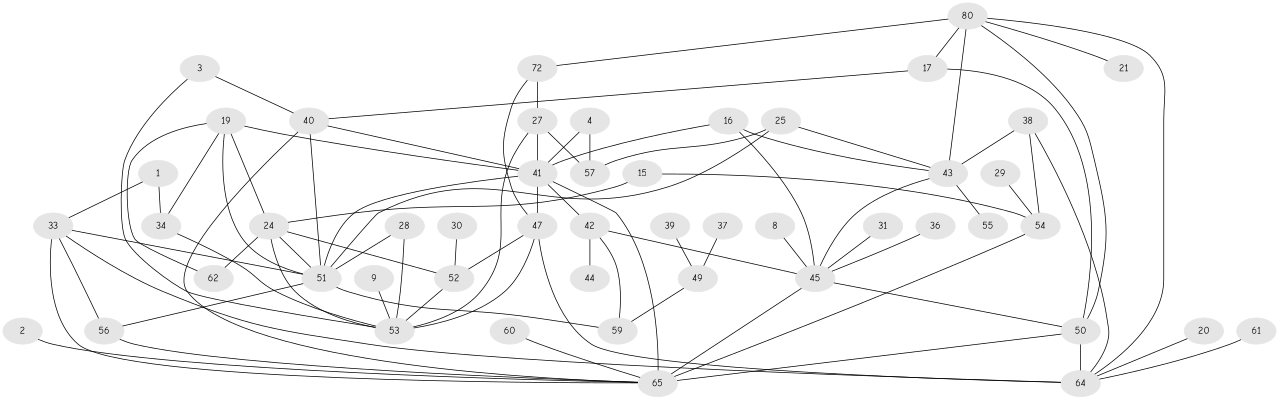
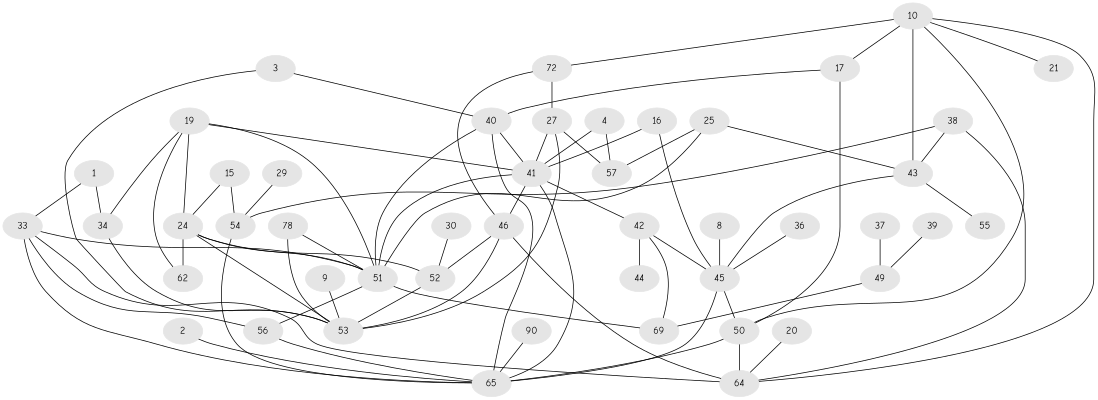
  graph {
    fontname="Comic Neue"
    node [color=gray90 fontname="Comic Neue" style=filled]
    edge [fontname="Comic Neue" weight=1.0]
    1
    33
    34
    65
    64
    51
    56
    53
    2
    3
    40
    41
    4
    57
-   47
+   47 [label=46]
    42
    8
    45
    50
    9
-   10 [label=80]
+   10
    17
    21
    n24 [label=72]
    43
    27
    55
    15
    24
    54
    62
    52
    16
    19
-   59
+   59 [label=69]
    20
    25
-   28
+   28 [label=78]
    29
    30
-   31
    36
    37
    49
    38
    39
    44
-   60
-   61
+   60 [label=90]
    1 -- 33
    1 -- 34
    33 -- 65
    33 -- 64 [weight=2.0]
    33 -- 51
    33 -- 56
    34 -- 53
    51 -- 56
    51 -- 59
    56 -- 65
    2 -- 65
    3 -- 53
    3 -- 40
    40 -- 65
    40 -- 51
    40 -- 41
    41 -- 65
    41 -- 51
    41 -- 47
    41 -- 42
    4 -- 41
    4 -- 57
    47 -- 64
    47 -- 53
    47 -- 52
    42 -- 45
    42 -- 59
    42 -- 44
    8 -- 45
    45 -- 65 [weight=2.0]
    45 -- 50
    50 -- 65
    50 -- 64 [weight=2.0]
    9 -- 53
    10 -- 64
    10 -- 50
    10 -- 17
    10 -- 21
    10 -- n24
    10 -- 43 [weight=2.0]
    17 -- 40
    17 -- 50
    n24 -- 47
    n24 -- 27
    43 -- 45
    43 -- 55
    27 -- 53
    27 -- 41
    27 -- 57
    15 -- 24
    15 -- 54
    24 -- 51
    24 -- 53
    24 -- 62
    24 -- 52
    54 -- 65 [weight=2.0]
    52 -- 53
    16 -- 41
    16 -- 45
-   16 -- 43
    19 -- 34
    19 -- 51
    19 -- 41
    19 -- 24
    19 -- 62
    20 -- 64
    25 -- 51
    25 -- 57
    25 -- 43
    28 -- 51
    28 -- 53
    29 -- 54
    30 -- 52
-   31 -- 45
    36 -- 45
    37 -- 49
    49 -- 59
    38 -- 64
    38 -- 43
    38 -- 54
    39 -- 49
    60 -- 65
-   61 -- 64
  }
